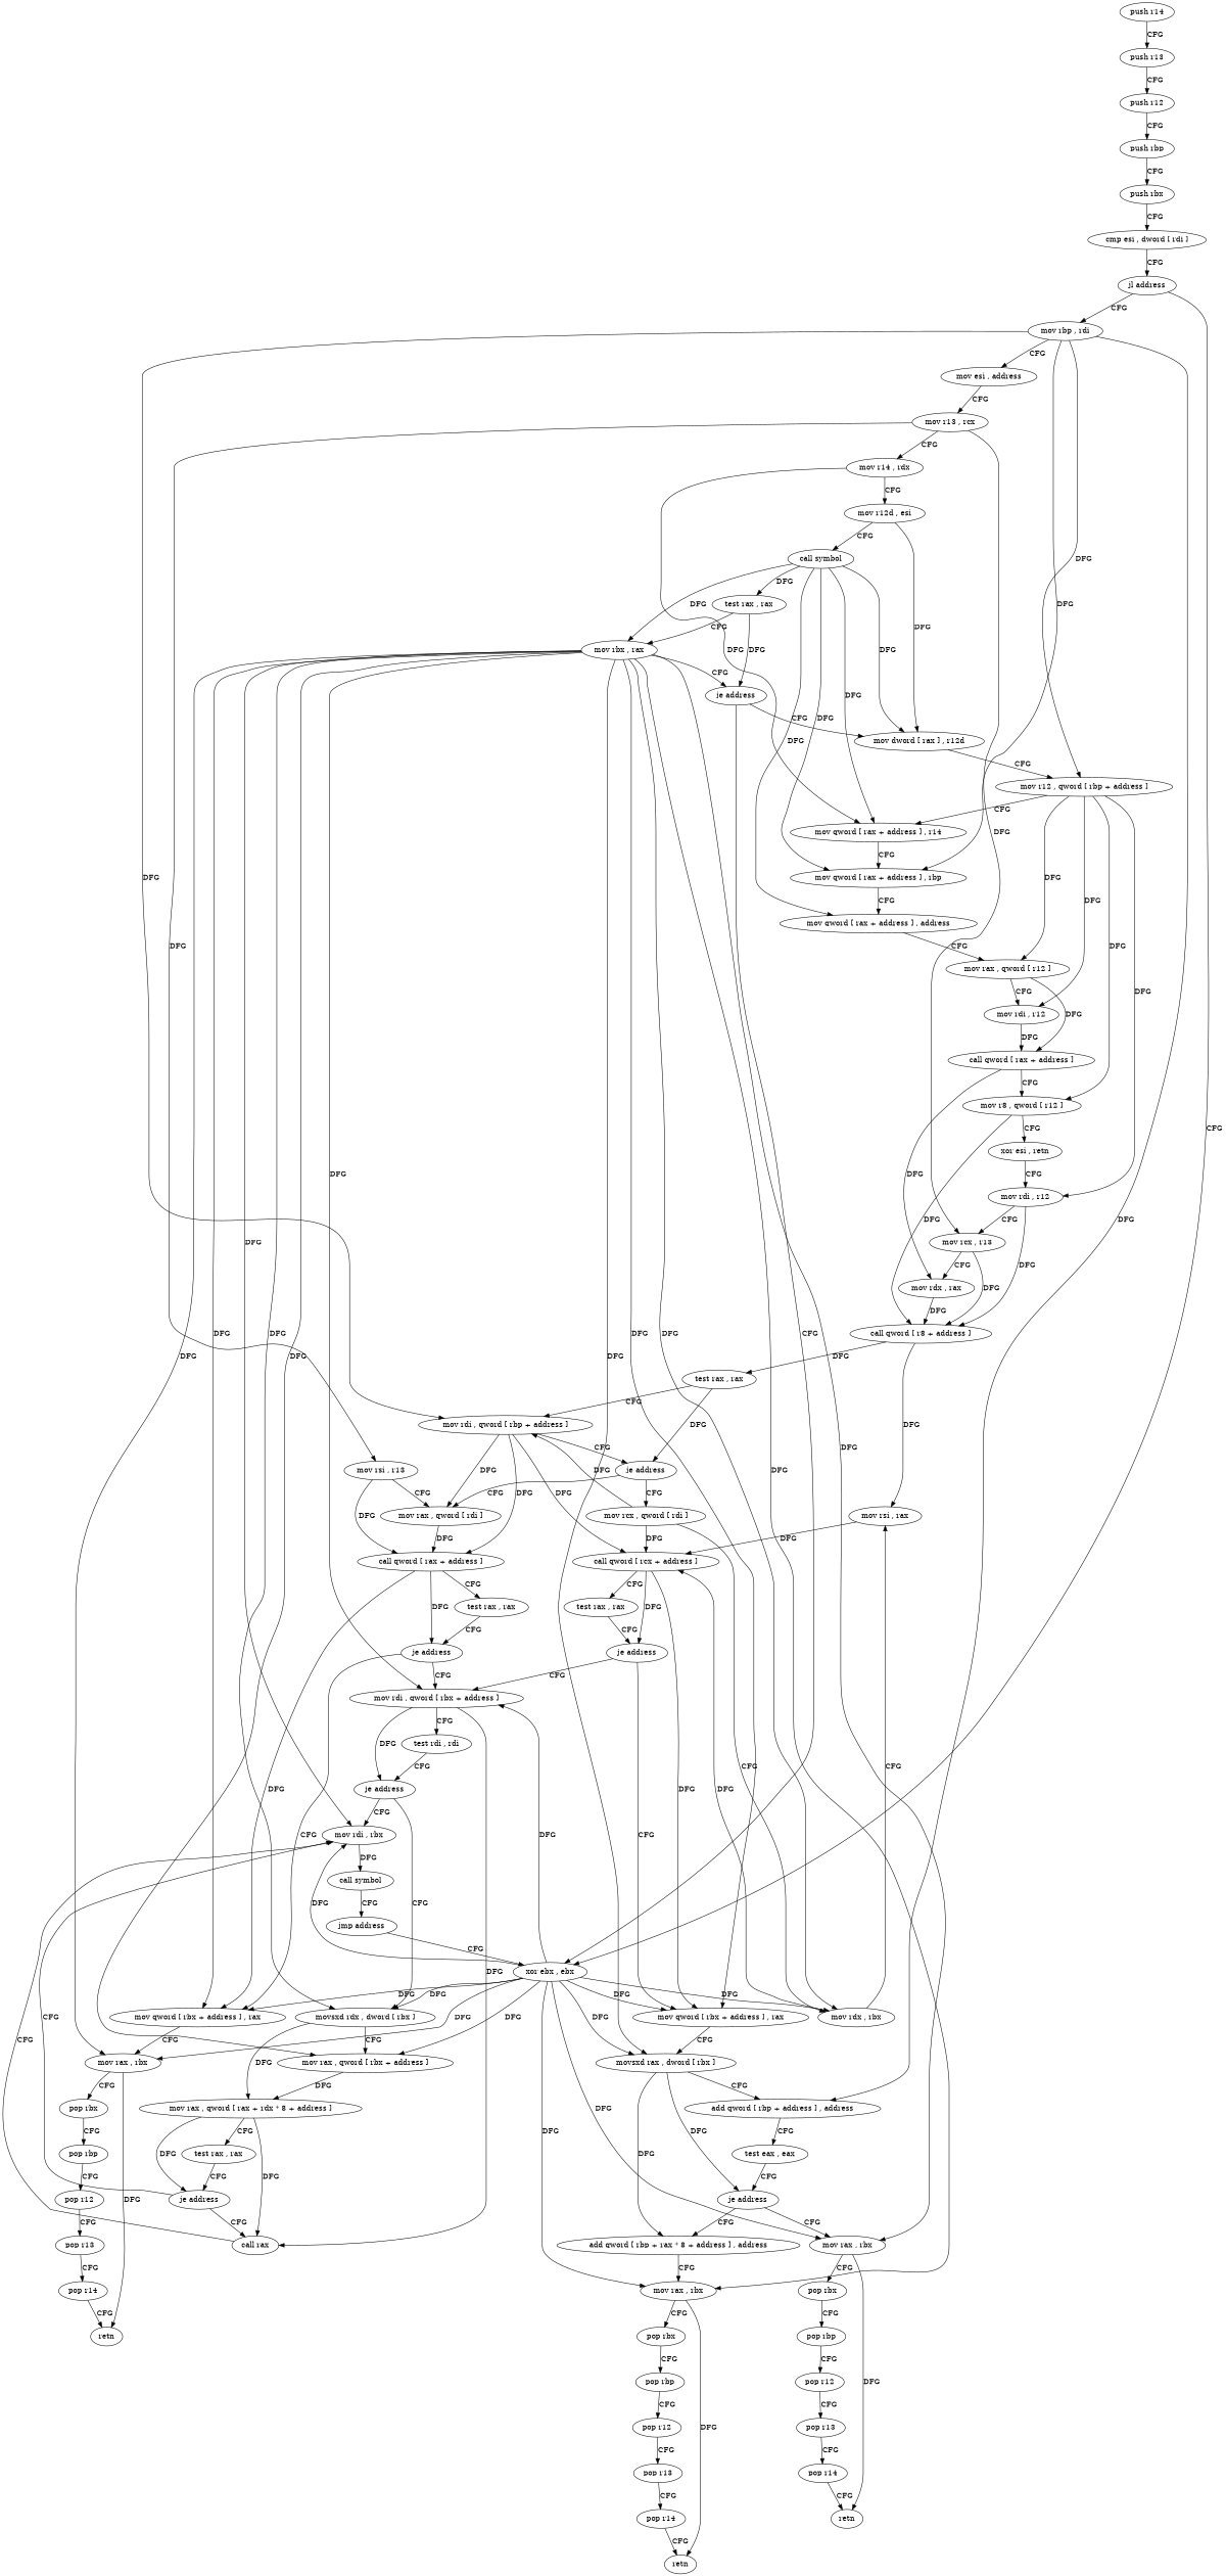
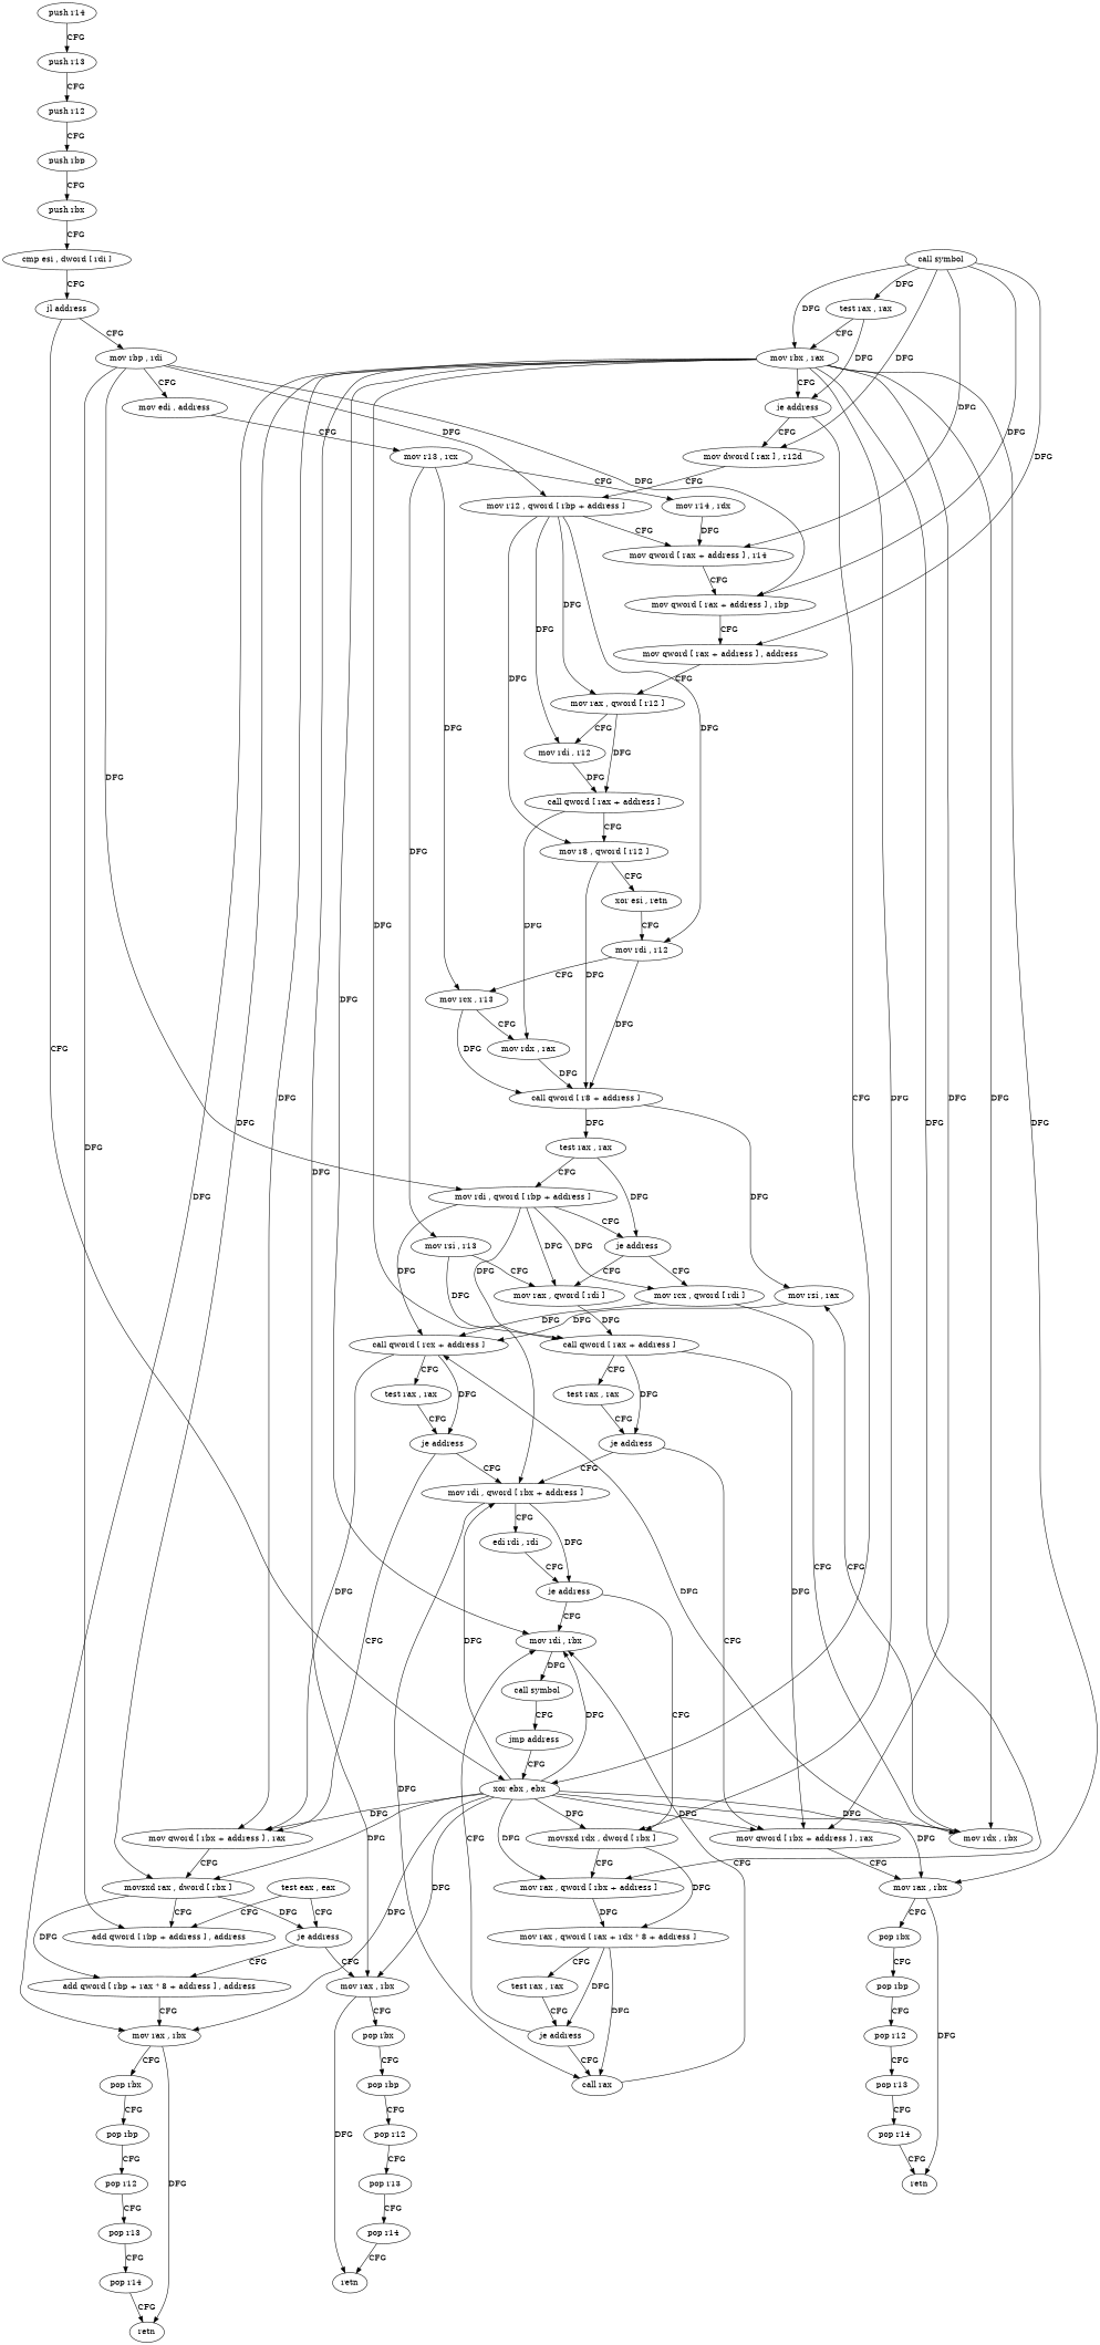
  digraph {
    n1 [label="push r14"]
    n2 [label="push r13"]
    n3 [label="push r12"]
    n4 [label="push rbp"]
    n5 [label="push rbx"]
    n6 [label="cmp esi , dword [ rdi ]"]
    n7 [label="jl address"]
    n8 [label="mov rbp , rdi"]
    n9 [label="xor ebx , ebx"]
-   n10 [label="mov esi , address"]
+   n10 [label="mov edi , address"]
    n11 [label="mov r12 , qword [ rbp + address ]"]
    n12 [label="mov qword [ rax + address ] , rbp"]
    n13 [label="mov rdi , qword [ rbp + address ]"]
    n14 [label="add qword [ rbp + address ] , address"]
    n15 [label="mov rax , rbx"]
    n16 [label="mov rdi , qword [ rbx + address ]"]
    n17 [label="mov qword [ rbx + address ] , rax"]
    n18 [label="mov rdx , rbx"]
    n19 [label="mov qword [ rbx + address ] , rax"]
    n20 [label="mov rdi , rbx"]
    n21 [label="movsxd rdx , dword [ rbx ]"]
    n22 [label="mov rax , rbx"]
    n23 [label="movsxd rax , dword [ rbx ]"]
    n24 [label="mov rax , qword [ rbx + address ]"]
    n25 [label="mov rax , rbx"]
    n26 [label="mov r13 , rcx"]
    n27 [label="mov qword [ rax + address ] , r14"]
    n28 [label="mov rax , qword [ r12 ]"]
    n29 [label="mov rdi , r12"]
    n30 [label="mov r8 , qword [ r12 ]"]
    n31 [label="mov rdi , r12"]
    n32 [label="mov qword [ rax + address ] , address"]
    n33 [label="je address"]
    n34 [label="mov rax , qword [ rdi ]"]
    n35 [label="mov rcx , qword [ rdi ]"]
    n36 [label="call qword [ rax + address ]"]
    n37 [label="call qword [ rcx + address ]"]
    n38 [label="test eax , eax"]
    n39 [label="add qword [ rbp + rax * 8 + address ] , address"]
    n40 [label="pop rbx"]
    n41 [label=retn]
-   n42 [label="test rdi , rdi"]
+   n42 [label="edi rdi , rdi"]
    n43 [label="je address"]
    n44 [label="call rax"]
    n45 [label="mov rsi , rax"]
    n46 [label="call symbol"]
    n47 [label="mov rax , qword [ rax + rdx * 8 + address ]"]
    n48 [label="pop rbx"]
    n49 [label=retn]
    n50 [label="je address"]
    n51 [label="pop rbx"]
    n52 [label=retn]
    n53 [label="mov r14 , rdx"]
    n54 [label="mov rcx , r13"]
    n55 [label="mov rsi , r13"]
-   n56 [label="mov r12d , esi"]
    n57 [label="mov rdx , rax"]
    n58 [label="call qword [ r8 + address ]"]
    n59 [label="call symbol"]
    n60 [label="mov dword [ rax ] , r12d"]
    n61 [label="test rax , rax"]
    n62 [label="mov rbx , rax"]
    n63 [label="je address"]
    n64 [label="pop rbp"]
    n65 [label="call qword [ rax + address ]"]
    n66 [label="xor esi , retn"]
    n67 [label="test rax , rax"]
    n68 [label="test rax , rax"]
    n69 [label="je address"]
    n70 [label="test rax , rax"]
    n71 [label="je address"]
    n72 [label="jmp address"]
    n73 [label="test rax , rax"]
    n74 [label="je address"]
    n75 [label="pop rbp"]
    n76 [label="pop r12"]
    n77 [label="pop r13"]
    n78 [label="pop r14"]
    n79 [label="pop r12"]
    n80 [label="pop r13"]
    n81 [label="pop r14"]
    n82 [label="pop rbp"]
    n83 [label="pop r12"]
    n84 [label="pop r13"]
    n85 [label="pop r14"]
    n1 -> n2 [label=CFG]
    n2 -> n3 [label=CFG]
    n3 -> n4 [label=CFG]
    n4 -> n5 [label=CFG]
    n5 -> n6 [label=CFG]
    n6 -> n7 [label=CFG]
    n7 -> n8 [label=CFG]
    n7 -> n9 [label=CFG]
    n8 -> n10 [label=CFG]
    n8 -> n11 [label=DFG]
    n8 -> n12 [label=DFG]
    n8 -> n13 [label=DFG]
    n8 -> n14 [label=DFG]
    n9 -> n15 [label=DFG]
    n9 -> n16 [label=DFG]
    n9 -> n17 [label=DFG]
    n9 -> n18 [label=DFG]
    n9 -> n19 [label=DFG]
    n9 -> n20 [label=DFG]
    n9 -> n21 [label=DFG]
    n9 -> n22 [label=DFG]
    n9 -> n23 [label=DFG]
    n9 -> n24 [label=DFG]
    n9 -> n25 [label=DFG]
    n10 -> n26 [label=CFG]
    n11 -> n27 [label=CFG]
    n11 -> n28 [label=DFG]
    n11 -> n29 [label=DFG]
    n11 -> n30 [label=DFG]
    n11 -> n31 [label=DFG]
    n12 -> n32 [label=CFG]
    n13 -> n33 [label=CFG]
    n13 -> n34 [label=DFG]
-   n35 -> n13 [label=DFG]
+   n13 -> n35 [label=DFG]
    n13 -> n36 [label=DFG]
    n13 -> n37 [label=DFG]
-   n14 -> n38 [label=CFG]
+   n38 -> n14 [label=CFG]
    n15 -> n40 [label=CFG]
    n15 -> n41 [label=DFG]
    n16 -> n42 [label=CFG]
    n16 -> n43 [label=DFG]
    n16 -> n44 [label=DFG]
    n17 -> n22 [label=CFG]
    n18 -> n37 [label=DFG]
    n18 -> n45 [label=CFG]
    n19 -> n23 [label=CFG]
    n20 -> n46 [label=DFG]
    n21 -> n24 [label=CFG]
    n21 -> n47 [label=DFG]
    n22 -> n48 [label=CFG]
    n22 -> n49 [label=DFG]
    n23 -> n14 [label=CFG]
    n23 -> n39 [label=DFG]
    n23 -> n50 [label=DFG]
    n24 -> n47 [label=DFG]
    n25 -> n51 [label=CFG]
    n25 -> n52 [label=DFG]
    n26 -> n53 [label=CFG]
    n26 -> n54 [label=DFG]
    n26 -> n55 [label=DFG]
    n27 -> n12 [label=CFG]
    n28 -> n29 [label=CFG]
    n28 -> n65 [label=DFG]
    n29 -> n65 [label=DFG]
    n30 -> n58 [label=DFG]
    n30 -> n66 [label=CFG]
    n31 -> n54 [label=CFG]
    n31 -> n58 [label=DFG]
    n32 -> n28 [label=CFG]
    n33 -> n34 [label=CFG]
    n33 -> n35 [label=CFG]
    n34 -> n36 [label=DFG]
    n35 -> n18 [label=CFG]
    n35 -> n37 [label=DFG]
    n36 -> n17 [label=DFG]
    n36 -> n68 [label=CFG]
    n36 -> n69 [label=DFG]
    n37 -> n19 [label=DFG]
    n37 -> n70 [label=CFG]
    n37 -> n71 [label=DFG]
    n38 -> n50 [label=CFG]
    n39 -> n25 [label=CFG]
    n40 -> n64 [label=CFG]
    n42 -> n43 [label=CFG]
    n43 -> n20 [label=CFG]
    n43 -> n21 [label=CFG]
    n44 -> n20 [label=CFG]
    n45 -> n37 [label=DFG]
    n46 -> n72 [label=CFG]
    n47 -> n44 [label=DFG]
    n47 -> n73 [label=CFG]
    n47 -> n74 [label=DFG]
    n48 -> n75 [label=CFG]
    n50 -> n15 [label=CFG]
    n50 -> n39 [label=CFG]
    n51 -> n82 [label=CFG]
    n53 -> n27 [label=DFG]
-   n53 -> n56 [label=CFG]
    n54 -> n57 [label=CFG]
    n54 -> n58 [label=DFG]
    n55 -> n34 [label=CFG]
    n55 -> n36 [label=DFG]
-   n56 -> n59 [label=CFG]
-   n56 -> n60 [label=DFG]
    n57 -> n58 [label=DFG]
    n58 -> n45 [label=DFG]
    n58 -> n67 [label=DFG]
    n59 -> n12 [label=DFG]
    n59 -> n27 [label=DFG]
    n59 -> n32 [label=DFG]
    n59 -> n60 [label=DFG]
    n59 -> n61 [label=DFG]
    n59 -> n62 [label=DFG]
    n60 -> n11 [label=CFG]
    n61 -> n62 [label=CFG]
    n61 -> n63 [label=DFG]
    n62 -> n15 [label=DFG]
    n62 -> n16 [label=DFG]
    n62 -> n17 [label=DFG]
    n62 -> n18 [label=DFG]
    n62 -> n19 [label=DFG]
    n62 -> n20 [label=DFG]
    n62 -> n21 [label=DFG]
    n62 -> n22 [label=DFG]
    n62 -> n23 [label=DFG]
    n62 -> n24 [label=DFG]
    n62 -> n25 [label=DFG]
    n62 -> n63 [label=CFG]
    n63 -> n9 [label=CFG]
    n63 -> n60 [label=CFG]
    n64 -> n79 [label=CFG]
    n65 -> n30 [label=CFG]
    n65 -> n57 [label=DFG]
    n66 -> n31 [label=CFG]
    n67 -> n13 [label=CFG]
    n67 -> n33 [label=DFG]
    n68 -> n69 [label=CFG]
    n69 -> n16 [label=CFG]
    n69 -> n17 [label=CFG]
    n70 -> n71 [label=CFG]
    n71 -> n16 [label=CFG]
    n71 -> n19 [label=CFG]
    n72 -> n9 [label=CFG]
    n73 -> n74 [label=CFG]
    n74 -> n20 [label=CFG]
    n74 -> n44 [label=CFG]
    n75 -> n76 [label=CFG]
    n76 -> n77 [label=CFG]
    n77 -> n78 [label=CFG]
    n78 -> n49 [label=CFG]
    n79 -> n80 [label=CFG]
    n80 -> n81 [label=CFG]
    n81 -> n41 [label=CFG]
    n82 -> n83 [label=CFG]
    n83 -> n84 [label=CFG]
    n84 -> n85 [label=CFG]
    n85 -> n52 [label=CFG]
  }
